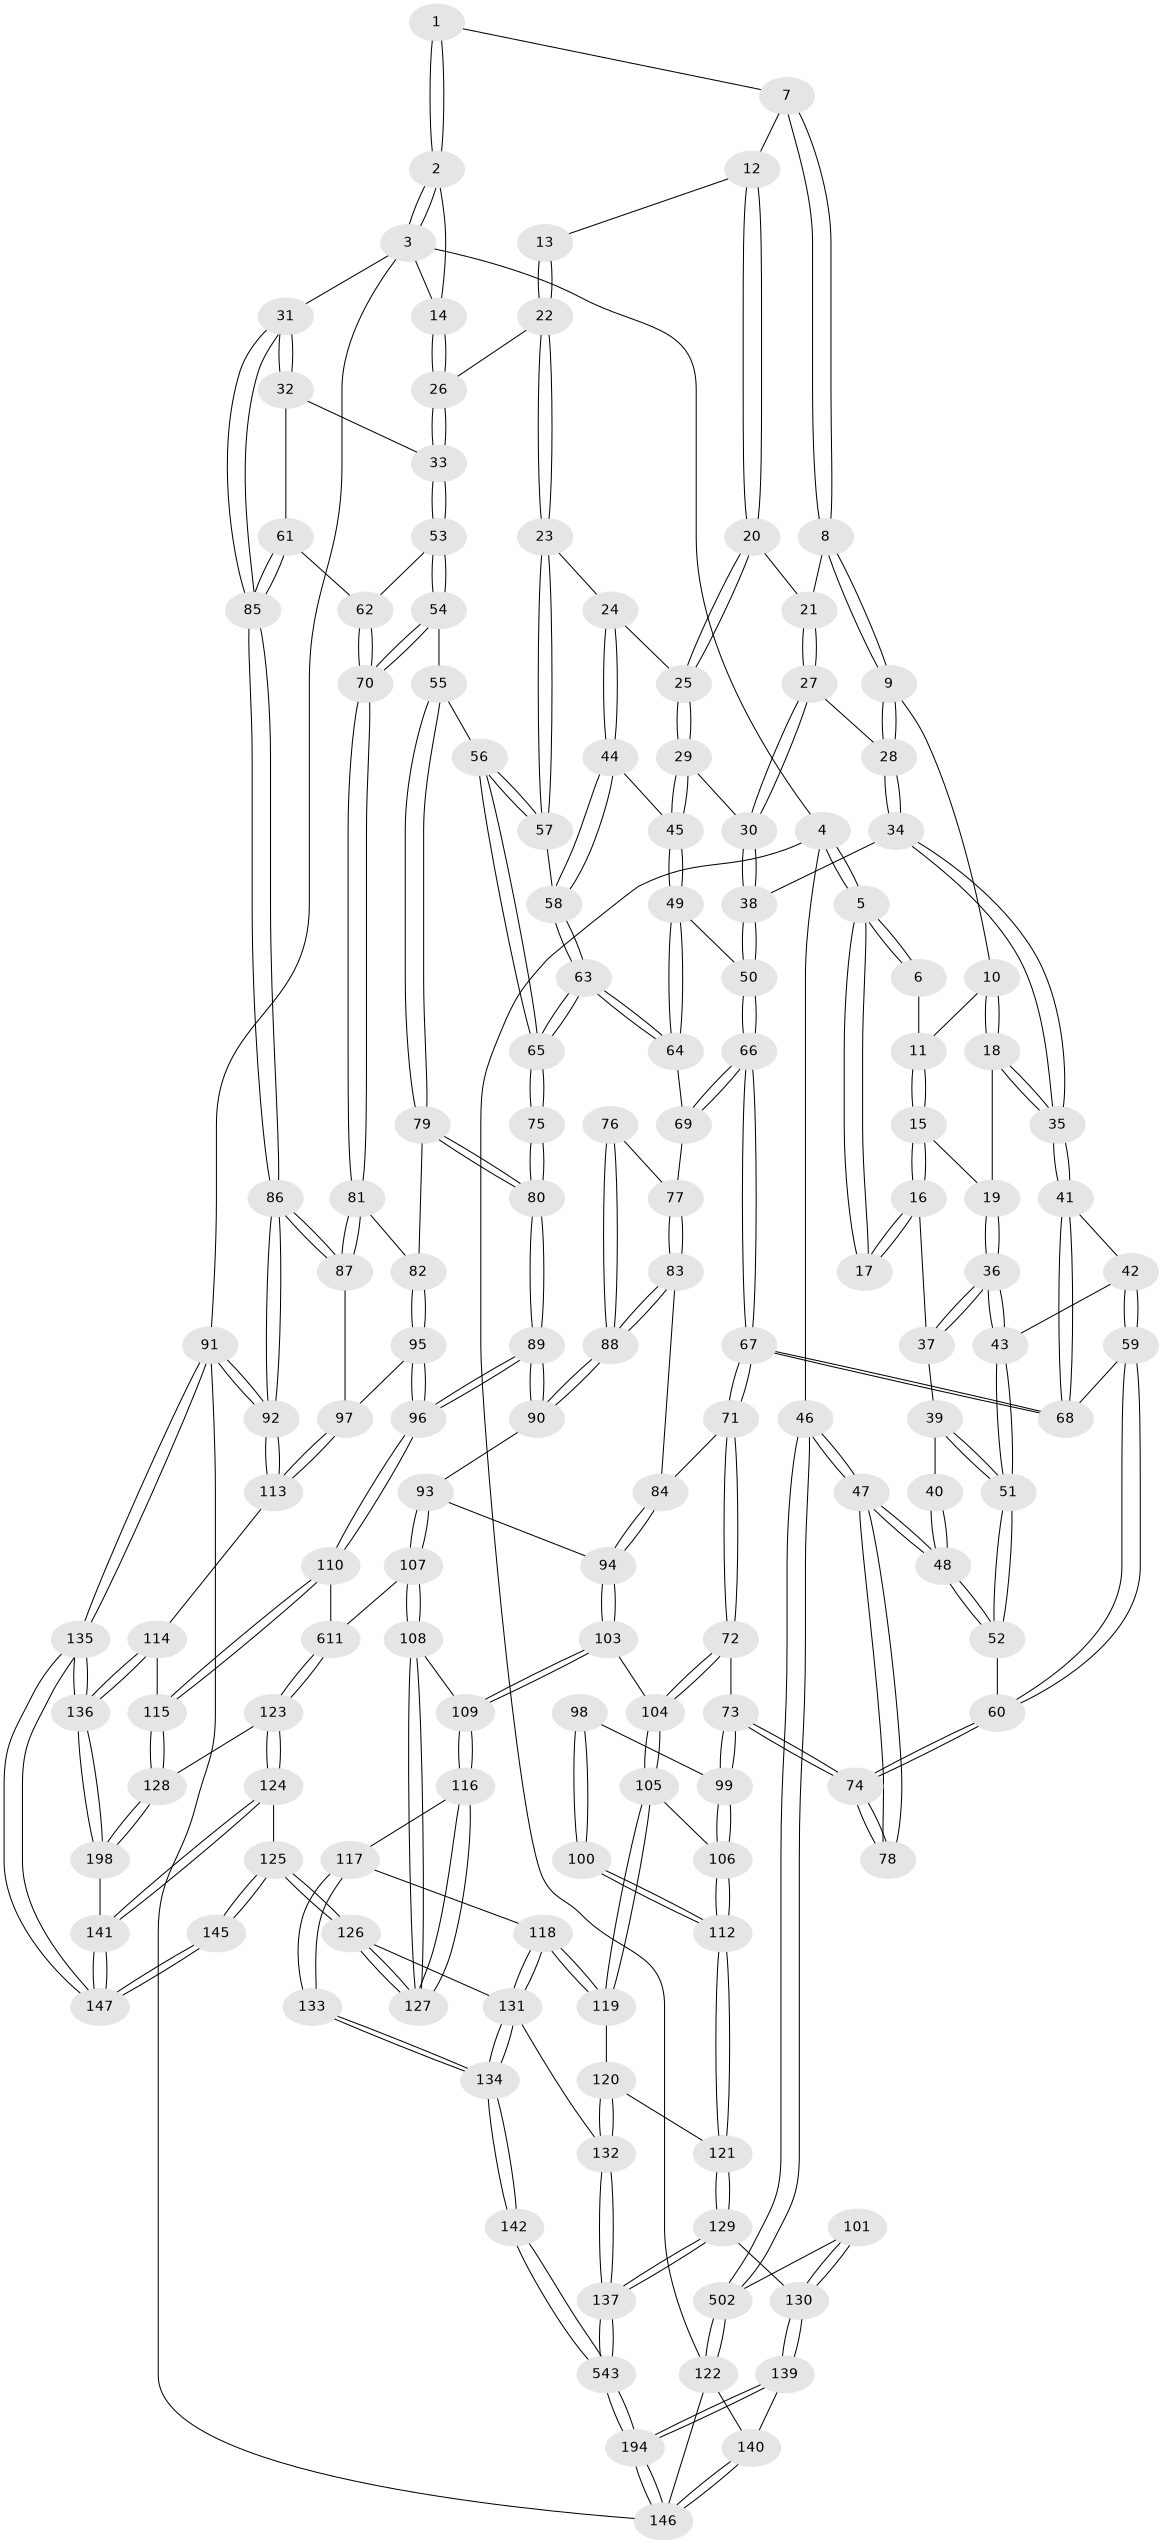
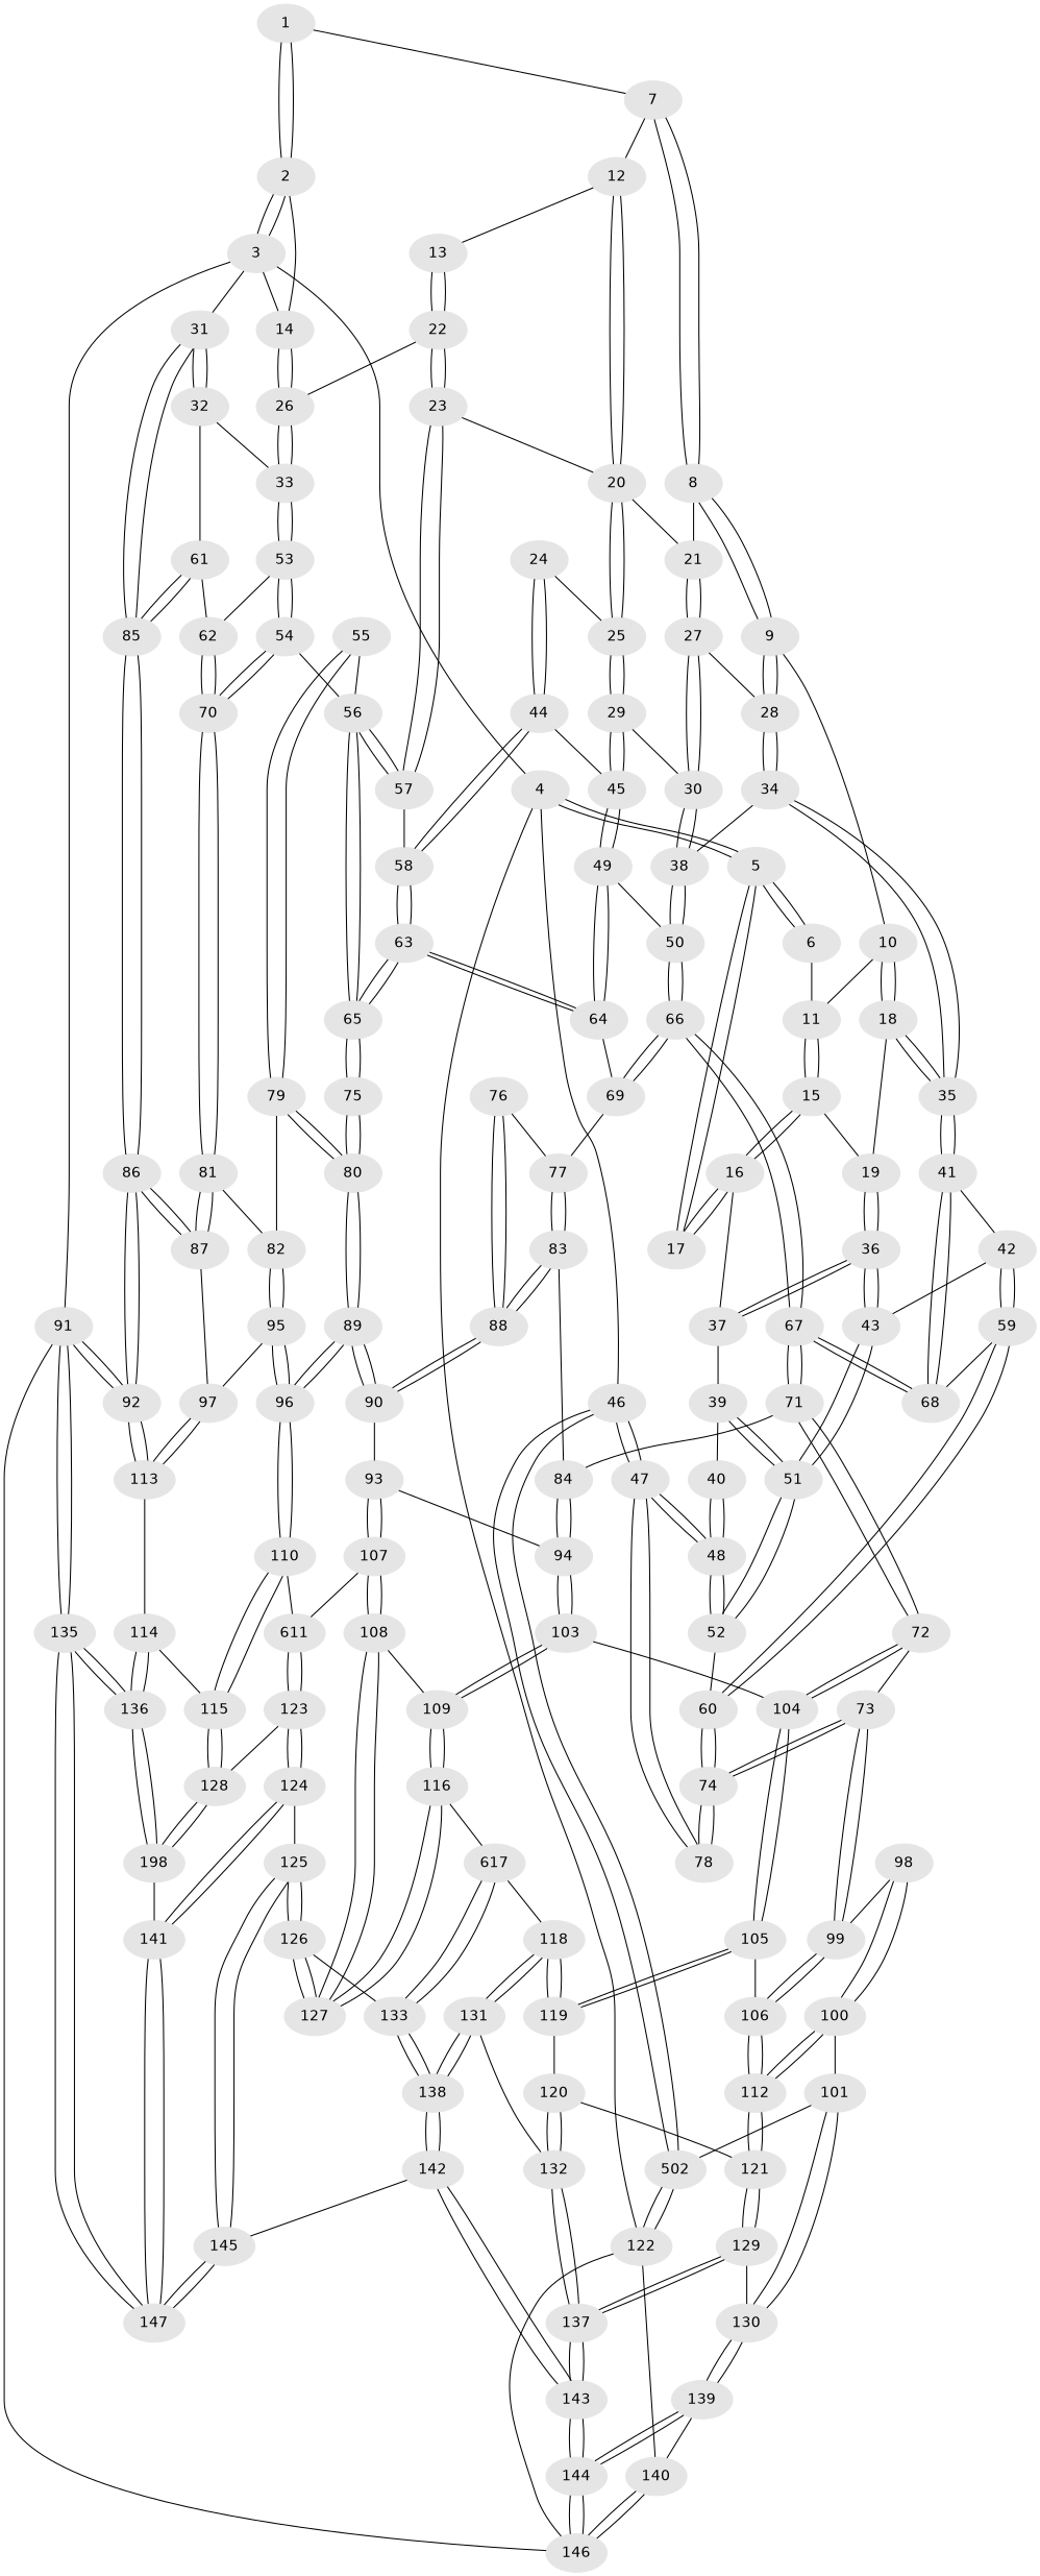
  graph {
    fontname="DejaVu Sans"
    node [color=gray90 fontname="DejaVu Sans" style=filled]
    edge [fontname="DejaVu Sans"]
    1
    2
    7
    3
    14
    8
    12
    4
    31
    91
    26
    5
    46
    122
    32
    85
    92
    135
    146
    6
    17
    47
    n23 [label=502]
    140
    11
    15
    9
    21
    13
    20
    10
    28
    27
    18
    34
    19
    35
    16
    22
    25
    23
    33
    37
    36
    39
    40
    48
    41
    43
    29
    30
    24
    57
    44
    58
    45
    53
    38
    49
    50
    61
    86
    62
    54
    42
    68
    51
    66
    52
    59
    60
    63
    64
    78
    69
    67
    74
    55
    70
    56
    79
    81
    65
    80
    82
    75
    77
    71
    72
    84
    83
    87
    73
    104
    94
    99
    105
    106
    76
    88
    89
    90
    95
    96
    97
    103
    113
    93
    110
    107
    136
    147
    114
    108
    n115 [label=611]
    109
    115
    98
    100
    101
    112
    130
    121
    139
    116
    119
    120
    127
    123
-   117
+   117 [label=617]
    128
    124
    129
    n134 [label=198]
    118
    133
    131
-   134
+   134 [label=138]
    132
    137
    125
    141
    126
    145
-   143 [label=543]
-   144 [label=194]
+   143
+   144
    142
    1 -- 2
    1 -- 2
    1 -- 7
    2 -- 3
    2 -- 3
    2 -- 14
    7 -- 8
    7 -- 8
    7 -- 12
    3 -- 14
    3 -- 4
    3 -- 31
    3 -- 91
    14 -- 26
    14 -- 26
    8 -- 9
    8 -- 9
    8 -- 21
    12 -- 13
    12 -- 20
    12 -- 20
    4 -- 5
    4 -- 5
    4 -- 46
    4 -- 122
    31 -- 32
    31 -- 32
    31 -- 85
    31 -- 85
    91 -- 92
    91 -- 92
    91 -- 135
    91 -- 135
    91 -- 146
    26 -- 33
    26 -- 33
    5 -- 6
    5 -- 6
    5 -- 17
    5 -- 17
    46 -- 47
    46 -- 47
    46 -- n23
    46 -- n23
    122 -- 146
    122 -- 140
    32 -- 33
    32 -- 61
    85 -- 86
    85 -- 86
    92 -- 113
    92 -- 113
    135 -- 136
    135 -- 136
    135 -- 147
    135 -- 147
    6 -- 11
    47 -- 48
    47 -- 48
    47 -- 78
    47 -- 78
    n23 -- 122
    n23 -- 122
    140 -- 146
    140 -- 146
    11 -- 15
    11 -- 15
    15 -- 19
    15 -- 16
    15 -- 16
    9 -- 10
    9 -- 28
    9 -- 28
    21 -- 27
    21 -- 27
    13 -- 22
    13 -- 22
    20 -- 21
    20 -- 25
    20 -- 25
    10 -- 11
    10 -- 18
    10 -- 18
    28 -- 34
    28 -- 34
    27 -- 28
    27 -- 30
    27 -- 30
    18 -- 19
    18 -- 35
    18 -- 35
    34 -- 35
    34 -- 35
    34 -- 38
    19 -- 36
    19 -- 36
    35 -- 41
    35 -- 41
    16 -- 17
    16 -- 17
    16 -- 37
    22 -- 26
    22 -- 23
    22 -- 23
    25 -- 29
    25 -- 29
-   23 -- 24
+   23 -- 20
    23 -- 57
    23 -- 57
    33 -- 53
    33 -- 53
    37 -- 39
    36 -- 37
    36 -- 37
    36 -- 43
    36 -- 43
    39 -- 40
    39 -- 51
    39 -- 51
    40 -- 48
    40 -- 48
    48 -- 52
    48 -- 52
    41 -- 42
    41 -- 68
    41 -- 68
    43 -- 51
    43 -- 51
    29 -- 30
    29 -- 45
    29 -- 45
    30 -- 38
    30 -- 38
    24 -- 25
    24 -- 44
    24 -- 44
    57 -- 58
    44 -- 58
    44 -- 58
    44 -- 45
    58 -- 63
    58 -- 63
    45 -- 49
    45 -- 49
    53 -- 62
    53 -- 54
    53 -- 54
    38 -- 50
    38 -- 50
    49 -- 50
    49 -- 64
    49 -- 64
    50 -- 66
    50 -- 66
    61 -- 85
    61 -- 85
    61 -- 62
    86 -- 92
    86 -- 92
    86 -- 87
    86 -- 87
    62 -- 70
    62 -- 70
-   54 -- 55
+   54 -- 56
    54 -- 70
    54 -- 70
    42 -- 43
    42 -- 59
    42 -- 59
    51 -- 52
    51 -- 52
    66 -- 69
    66 -- 69
    66 -- 67
    66 -- 67
    52 -- 60
    59 -- 68
    59 -- 60
    59 -- 60
    60 -- 74
    60 -- 74
    63 -- 64
    63 -- 64
    63 -- 65
    63 -- 65
    64 -- 69
    69 -- 77
    67 -- 68
    67 -- 68
    67 -- 71
    67 -- 71
    74 -- 78
    74 -- 78
    55 -- 56
    55 -- 79
    55 -- 79
    70 -- 81
    70 -- 81
    56 -- 57
    56 -- 57
    56 -- 65
    56 -- 65
    79 -- 80
    79 -- 80
    79 -- 82
    81 -- 82
    81 -- 87
    81 -- 87
    65 -- 75
    65 -- 75
    80 -- 89
    80 -- 89
    82 -- 95
    82 -- 95
    75 -- 80
    75 -- 80
    77 -- 83
    77 -- 83
    71 -- 72
    71 -- 72
    71 -- 84
    72 -- 73
    72 -- 104
    72 -- 104
    84 -- 94
    84 -- 94
    83 -- 84
    83 -- 88
    83 -- 88
    87 -- 97
    73 -- 74
    73 -- 74
    73 -- 99
    73 -- 99
    104 -- 105
    104 -- 105
    94 -- 103
    94 -- 103
    99 -- 106
    99 -- 106
    105 -- 106
    105 -- 119
    105 -- 119
    106 -- 112
    106 -- 112
    76 -- 77
    76 -- 88
    76 -- 88
    88 -- 90
    88 -- 90
    89 -- 90
    89 -- 90
    89 -- 96
    89 -- 96
    90 -- 93
    95 -- 96
    95 -- 96
    95 -- 97
    96 -- 110
    96 -- 110
    97 -- 113
    97 -- 113
    103 -- 104
    103 -- 109
    103 -- 109
    113 -- 114
    93 -- 94
    93 -- 107
    93 -- 107
    110 -- n115
    110 -- 115
    110 -- 115
    107 -- 108
    107 -- 108
    107 -- n115
    136 -- n134
    136 -- n134
    114 -- 136
    114 -- 136
    114 -- 115
    108 -- 109
    108 -- 127
    108 -- 127
    n115 -- 123
    n115 -- 123
    109 -- 116
    109 -- 116
    115 -- 128
    115 -- 128
    98 -- 99
    98 -- 100
    98 -- 100
+   100 -- 101
    100 -- 112
    100 -- 112
    101 -- n23
    101 -- 130
    101 -- 130
    112 -- 121
    112 -- 121
    130 -- 139
    130 -- 139
    121 -- 129
    121 -- 129
    139 -- 140
    139 -- 144
    139 -- 144
    116 -- 127
    116 -- 127
    116 -- 117
    119 -- 120
    120 -- 121
    120 -- 132
    120 -- 132
    123 -- 128
    123 -- 124
    123 -- 124
    117 -- 118
    117 -- 133
    117 -- 133
    128 -- n134
    128 -- n134
    124 -- 125
    124 -- 141
    124 -- 141
    129 -- 130
    129 -- 137
    129 -- 137
    n134 -- 141
    118 -- 119
    118 -- 119
    118 -- 131
    118 -- 131
    133 -- 134
    133 -- 134
    131 -- 134
    131 -- 134
    131 -- 132
    134 -- 142
    134 -- 142
    132 -- 137
    132 -- 137
    137 -- 143
    137 -- 143
    125 -- 126
    125 -- 126
    125 -- 145
    125 -- 145
    141 -- 147
    141 -- 147
    126 -- 127
    126 -- 127
-   126 -- 131
+   126 -- 133
    145 -- 147
    145 -- 147
    143 -- 144
    143 -- 144
    144 -- 146
    144 -- 146
+   142 -- 145
    142 -- 143
    142 -- 143
  }
